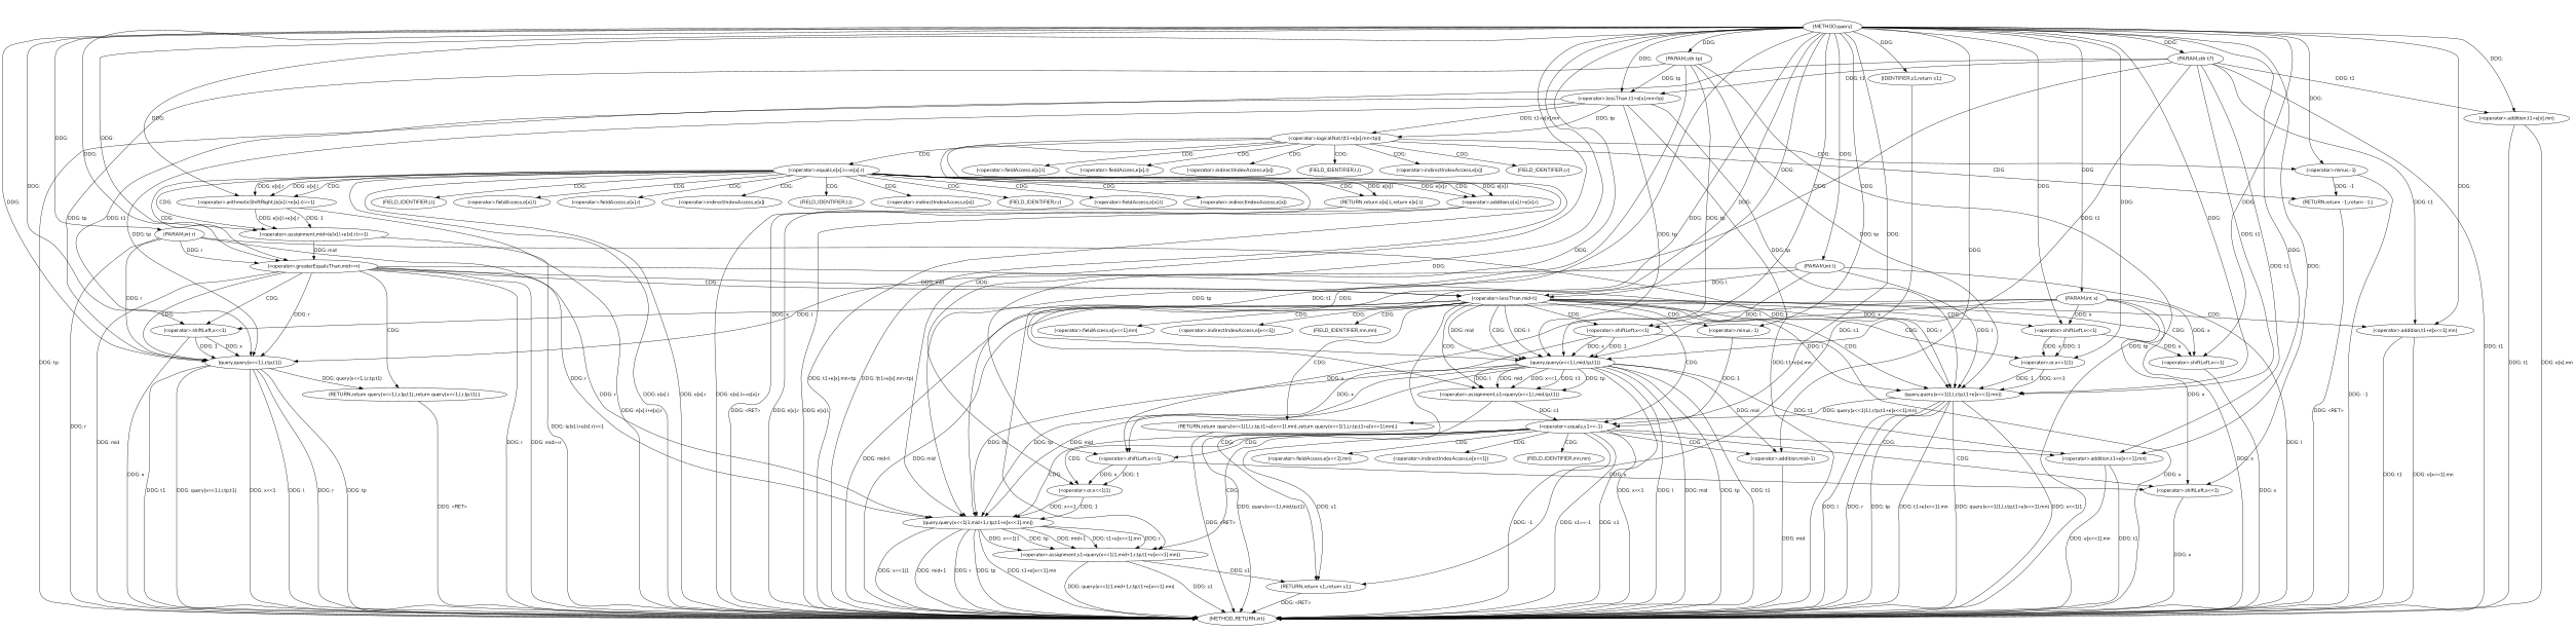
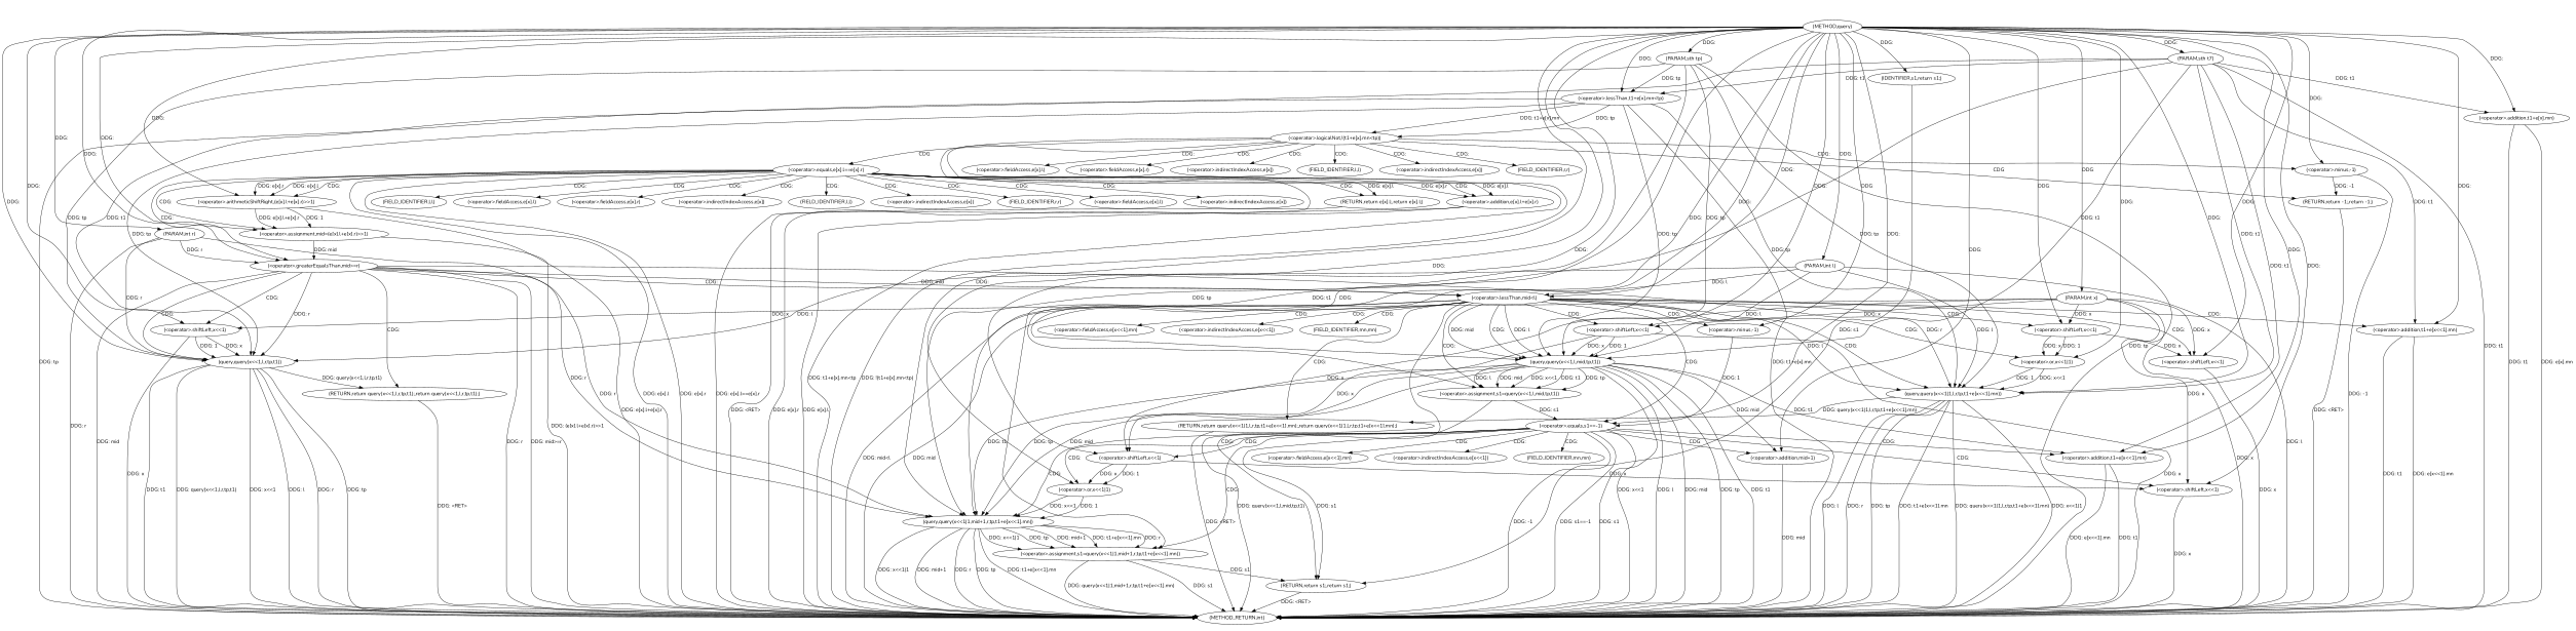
  digraph {
    fontname=Nunito
    node [fontname=Nunito]
    edge [fontname=Nunito]
    n1 [label="(METHOD,query)"]
    n2 [label="(PARAM,int x)"]
    n3 [label="(PARAM,int l)"]
    n4 [label="(PARAM,int r)"]
    n5 [label="(PARAM,sth tp)"]
    n6 [label="(PARAM,sth t7)"]
    n7 [label="(<operator>.assignment,mid=(e[x].l+e[x].r)>>1)"]
    n8 [label="(<operator>.greaterEqualsThan,mid>=r)"]
    n9 [label="(<operator>.minus,-1)"]
    n10 [label="(<operator>.arithmeticShiftRight,(e[x].l+e[x].r)>>1)"]
    n11 [label="(query,query(x<<1,l,r,tp,t1))"]
    n12 [label="(<operator>.lessThan,t1+e[x].mn<tp)"]
    n13 [label="(<operator>.lessThan,mid<l)"]
    n14 [label="(<operator>.addition,t1+e[x].mn)"]
    n15 [label="(<operator>.shiftLeft,x<<1)"]
    n16 [label="(query,query(x<<1|1,l,r,tp,t1+e[x<<1].mn))"]
    n17 [label="(<operator>.assignment,s1=query(x<<1,l,mid,tp,t1))"]
    n18 [label="(<operator>.or,x<<1|1)"]
    n19 [label="(<operator>.addition,t1+e[x<<1].mn)"]
    n20 [label="(<operator>.equals,s1==-1)"]
    n21 [label="(<operator>.assignment,s1=query(x<<1|1,mid+1,r,tp,t1+e[x<<1].mn))"]
    n22 [label="(IDENTIFIER,s1,return s1;)"]
    n23 [label="(<operator>.shiftLeft,x<<1)"]
    n24 [label="(query,query(x<<1,l,mid,tp,t1))"]
    n25 [label="(<operator>.shiftLeft,x<<1)"]
    n26 [label="(<operator>.minus,-1)"]
    n27 [label="(query,query(x<<1|1,mid+1,r,tp,t1+e[x<<1].mn))"]
    n28 [label="(<operator>.shiftLeft,x<<1)"]
    n29 [label="(<operator>.or,x<<1|1)"]
    n30 [label="(<operator>.addition,mid+1)"]
    n31 [label="(<operator>.addition,t1+e[x<<1].mn)"]
    n32 [label="(<operator>.shiftLeft,x<<1)"]
    n33 [label="(<operator>.shiftLeft,x<<1)"]
    n34 [label="(METHOD_RETURN,int)"]
    n35 [label="(RETURN,return query(x<<1,l,r,tp,t1);,return query(x<<1,l,r,tp,t1);)"]
    n36 [label="(RETURN,return -1;,return -1;)"]
    n37 [label="(<operator>.logicalNot,!(t1+e[x].mn<tp))"]
    n38 [label="(RETURN,return query(x<<1|1,l,r,tp,t1+e[x<<1].mn);,return query(x<<1|1,l,r,tp,t1+e[x<<1].mn);)"]
    n39 [label="(RETURN,return s1;,return s1;)"]
    n40 [label="(<operator>.fieldAccess,e[x<<1].mn)"]
    n41 [label="(<operator>.indirectIndexAccess,e[x<<1])"]
    n42 [label="(FIELD_IDENTIFIER,mn,mn)"]
    n43 [label="(<operator>.fieldAccess,e[x<<1].mn)"]
    n44 [label="(<operator>.indirectIndexAccess,e[x<<1])"]
    n45 [label="(FIELD_IDENTIFIER,mn,mn)"]
    n46 [label="(<operator>.equals,e[x].l==e[x].r)"]
    n47 [label="(<operator>.fieldAccess,e[x].l)"]
    n48 [label="(<operator>.fieldAccess,e[x].r)"]
    n49 [label="(<operator>.indirectIndexAccess,e[x])"]
    n50 [label="(FIELD_IDENTIFIER,l,l)"]
    n51 [label="(<operator>.indirectIndexAccess,e[x])"]
    n52 [label="(FIELD_IDENTIFIER,r,r)"]
    n53 [label="(RETURN,return e[x].l;,return e[x].l;)"]
    n54 [label="(<operator>.addition,e[x].l+e[x].r)"]
    n55 [label="(<operator>.fieldAccess,e[x].l)"]
    n56 [label="(<operator>.indirectIndexAccess,e[x])"]
    n57 [label="(FIELD_IDENTIFIER,l,l)"]
    n58 [label="(<operator>.fieldAccess,e[x].l)"]
    n59 [label="(<operator>.fieldAccess,e[x].r)"]
    n60 [label="(<operator>.indirectIndexAccess,e[x])"]
    n61 [label="(FIELD_IDENTIFIER,l,l)"]
    n62 [label="(<operator>.indirectIndexAccess,e[x])"]
    n63 [label="(FIELD_IDENTIFIER,r,r)"]
    n1 -> n2 [label="DDG: "]
    n1 -> n3 [label="DDG: "]
    n1 -> n4 [label="DDG: "]
    n1 -> n5 [label="DDG: "]
    n1 -> n6 [label="DDG: "]
    n1 -> n7 [label="DDG: "]
    n1 -> n8 [label="DDG: "]
    n1 -> n9 [label="DDG: "]
    n1 -> n10 [label="DDG: "]
    n1 -> n11 [label="DDG: "]
    n1 -> n12 [label="DDG: "]
    n1 -> n13 [label="DDG: "]
    n1 -> n14 [label="DDG: "]
    n1 -> n15 [label="DDG: "]
    n1 -> n16 [label="DDG: "]
    n1 -> n17 [label="DDG: "]
    n1 -> n18 [label="DDG: "]
    n1 -> n19 [label="DDG: "]
    n1 -> n20 [label="DDG: "]
    n1 -> n21 [label="DDG: "]
    n1 -> n22 [label="DDG: "]
    n1 -> n23 [label="DDG: "]
    n1 -> n24 [label="DDG: "]
    n1 -> n25 [label="DDG: "]
    n1 -> n26 [label="DDG: "]
    n1 -> n27 [label="DDG: "]
    n1 -> n28 [label="DDG: "]
    n1 -> n29 [label="DDG: "]
    n1 -> n30 [label="DDG: "]
    n1 -> n31 [label="DDG: "]
    n1 -> n32 [label="DDG: "]
    n1 -> n33 [label="DDG: "]
    n2 -> n15 [label="DDG: x"]
    n2 -> n23 [label="DDG: x"]
    n2 -> n25 [label="DDG: x"]
    n2 -> n28 [label="DDG: x"]
    n2 -> n32 [label="DDG: x"]
    n2 -> n33 [label="DDG: x"]
    n2 -> n34 [label="DDG: x"]
    n3 -> n11 [label="DDG: l"]
    n3 -> n13 [label="DDG: l"]
    n3 -> n16 [label="DDG: l"]
    n3 -> n24 [label="DDG: l"]
    n3 -> n34 [label="DDG: l"]
    n4 -> n8 [label="DDG: r"]
    n4 -> n11 [label="DDG: r"]
-   n4 -> n16 [label="DDG: r"]
    n4 -> n27 [label="DDG: r"]
    n4 -> n34 [label="DDG: r"]
    n5 -> n11 [label="DDG: tp"]
    n5 -> n12 [label="DDG: tp"]
    n5 -> n16 [label="DDG: tp"]
    n5 -> n24 [label="DDG: tp"]
    n5 -> n27 [label="DDG: tp"]
    n5 -> n34 [label="DDG: tp"]
    n6 -> n11 [label="DDG: t1"]
    n6 -> n12 [label="DDG: t1"]
    n6 -> n14 [label="DDG: t1"]
    n6 -> n16 [label="DDG: t1"]
    n6 -> n19 [label="DDG: t1"]
    n6 -> n24 [label="DDG: t1"]
    n6 -> n27 [label="DDG: t1"]
    n6 -> n31 [label="DDG: t1"]
    n6 -> n34 [label="DDG: t1"]
    n7 -> n8 [label="DDG: mid"]
    n7 -> n34 [label="DDG: (e[x].l+e[x].r)>>1"]
    n8 -> n11 [label="DDG: r"]
    n8 -> n11 [label="CDG: "]
    n8 -> n13 [label="DDG: mid"]
    n8 -> n13 [label="CDG: "]
    n8 -> n15 [label="CDG: "]
    n8 -> n16 [label="DDG: r"]
    n8 -> n27 [label="DDG: r"]
    n8 -> n34 [label="DDG: mid"]
    n8 -> n34 [label="DDG: r"]
    n8 -> n34 [label="DDG: mid>=r"]
    n8 -> n35 [label="CDG: "]
    n9 -> n34 [label="DDG: -1"]
    n9 -> n36 [label="DDG: -1"]
    n10 -> n7 [label="DDG: 1"]
    n10 -> n7 [label="DDG: e[x].l+e[x].r"]
    n10 -> n34 [label="DDG: e[x].l+e[x].r"]
    n11 -> n34 [label="DDG: x<<1"]
    n11 -> n34 [label="DDG: l"]
    n11 -> n34 [label="DDG: r"]
    n11 -> n34 [label="DDG: tp"]
    n11 -> n34 [label="DDG: t1"]
    n11 -> n34 [label="DDG: query(x<<1,l,r,tp,t1)"]
    n11 -> n35 [label="DDG: query(x<<1,l,r,tp,t1)"]
    n12 -> n11 [label="DDG: tp"]
    n12 -> n16 [label="DDG: tp"]
    n12 -> n24 [label="DDG: tp"]
    n12 -> n34 [label="DDG: t1+e[x].mn"]
    n12 -> n34 [label="DDG: tp"]
    n12 -> n37 [label="DDG: t1+e[x].mn"]
    n12 -> n37 [label="DDG: tp"]
    n13 -> n16 [label="DDG: l"]
    n13 -> n16 [label="CDG: "]
    n13 -> n17 [label="CDG: "]
    n13 -> n18 [label="CDG: "]
    n13 -> n19 [label="CDG: "]
    n13 -> n20 [label="CDG: "]
    n13 -> n23 [label="CDG: "]
    n13 -> n24 [label="DDG: l"]
    n13 -> n24 [label="DDG: mid"]
    n13 -> n24 [label="CDG: "]
    n13 -> n25 [label="CDG: "]
    n13 -> n26 [label="CDG: "]
    n13 -> n28 [label="CDG: "]
    n13 -> n34 [label="DDG: mid"]
    n13 -> n34 [label="DDG: mid<l"]
    n13 -> n38 [label="CDG: "]
    n13 -> n39 [label="CDG: "]
    n13 -> n40 [label="CDG: "]
    n13 -> n41 [label="CDG: "]
    n13 -> n42 [label="CDG: "]
    n14 -> n34 [label="DDG: t1"]
    n14 -> n34 [label="DDG: e[x].mn"]
    n15 -> n11 [label="DDG: 1"]
    n15 -> n11 [label="DDG: x"]
    n15 -> n34 [label="DDG: x"]
    n16 -> n34 [label="DDG: x<<1|1"]
    n16 -> n34 [label="DDG: l"]
    n16 -> n34 [label="DDG: r"]
    n16 -> n34 [label="DDG: tp"]
    n16 -> n34 [label="DDG: t1+e[x<<1].mn"]
    n16 -> n34 [label="DDG: query(x<<1|1,l,r,tp,t1+e[x<<1].mn)"]
    n16 -> n38 [label="DDG: query(x<<1|1,l,r,tp,t1+e[x<<1].mn)"]
    n17 -> n20 [label="DDG: s1"]
    n17 -> n34 [label="DDG: query(x<<1,l,mid,tp,t1)"]
    n18 -> n16 [label="DDG: 1"]
    n18 -> n16 [label="DDG: x<<1"]
    n19 -> n34 [label="DDG: t1"]
    n19 -> n34 [label="DDG: e[x<<1].mn"]
    n20 -> n21 [label="CDG: "]
    n20 -> n27 [label="CDG: "]
    n20 -> n29 [label="CDG: "]
    n20 -> n30 [label="CDG: "]
    n20 -> n31 [label="CDG: "]
    n20 -> n32 [label="CDG: "]
    n20 -> n33 [label="CDG: "]
    n20 -> n34 [label="DDG: s1"]
    n20 -> n34 [label="DDG: -1"]
    n20 -> n34 [label="DDG: s1==-1"]
    n20 -> n39 [label="DDG: s1"]
    n20 -> n43 [label="CDG: "]
    n20 -> n44 [label="CDG: "]
    n20 -> n45 [label="CDG: "]
    n21 -> n34 [label="DDG: s1"]
    n21 -> n34 [label="DDG: query(x<<1|1,mid+1,r,tp,t1+e[x<<1].mn)"]
    n21 -> n39 [label="DDG: s1"]
    n22 -> n39 [label="DDG: s1"]
    n23 -> n18 [label="DDG: x"]
    n23 -> n18 [label="DDG: 1"]
    n23 -> n28 [label="DDG: x"]
    n24 -> n17 [label="DDG: tp"]
    n24 -> n17 [label="DDG: l"]
    n24 -> n17 [label="DDG: mid"]
    n24 -> n17 [label="DDG: x<<1"]
    n24 -> n17 [label="DDG: t1"]
    n24 -> n27 [label="DDG: tp"]
    n24 -> n27 [label="DDG: mid"]
    n24 -> n27 [label="DDG: t1"]
    n24 -> n30 [label="DDG: mid"]
    n24 -> n31 [label="DDG: t1"]
    n24 -> n34 [label="DDG: x<<1"]
    n24 -> n34 [label="DDG: l"]
    n24 -> n34 [label="DDG: mid"]
    n24 -> n34 [label="DDG: tp"]
    n24 -> n34 [label="DDG: t1"]
    n25 -> n24 [label="DDG: x"]
    n25 -> n24 [label="DDG: 1"]
    n25 -> n32 [label="DDG: x"]
    n25 -> n34 [label="DDG: x"]
    n26 -> n20 [label="DDG: 1"]
    n27 -> n21 [label="DDG: tp"]
    n27 -> n21 [label="DDG: mid+1"]
    n27 -> n21 [label="DDG: t1+e[x<<1].mn"]
    n27 -> n21 [label="DDG: r"]
    n27 -> n21 [label="DDG: x<<1|1"]
    n27 -> n34 [label="DDG: x<<1|1"]
    n27 -> n34 [label="DDG: mid+1"]
    n27 -> n34 [label="DDG: r"]
    n27 -> n34 [label="DDG: tp"]
    n27 -> n34 [label="DDG: t1+e[x<<1].mn"]
    n28 -> n34 [label="DDG: x"]
    n29 -> n27 [label="DDG: x<<1"]
    n29 -> n27 [label="DDG: 1"]
    n30 -> n34 [label="DDG: mid"]
    n31 -> n34 [label="DDG: t1"]
    n31 -> n34 [label="DDG: e[x<<1].mn"]
    n32 -> n29 [label="DDG: x"]
    n32 -> n29 [label="DDG: 1"]
    n32 -> n33 [label="DDG: x"]
    n33 -> n34 [label="DDG: x"]
    n35 -> n34 [label="DDG: <RET>"]
    n36 -> n34 [label="DDG: <RET>"]
    n37 -> n9 [label="CDG: "]
    n37 -> n34 [label="DDG: t1+e[x].mn<tp"]
    n37 -> n34 [label="DDG: !(t1+e[x].mn<tp)"]
    n37 -> n36 [label="CDG: "]
    n37 -> n46 [label="CDG: "]
    n37 -> n47 [label="CDG: "]
    n37 -> n48 [label="CDG: "]
    n37 -> n49 [label="CDG: "]
    n37 -> n50 [label="CDG: "]
    n37 -> n51 [label="CDG: "]
    n37 -> n52 [label="CDG: "]
    n38 -> n34 [label="DDG: <RET>"]
    n39 -> n34 [label="DDG: <RET>"]
    n46 -> n7 [label="CDG: "]
    n46 -> n8 [label="CDG: "]
    n46 -> n10 [label="DDG: e[x].r"]
    n46 -> n10 [label="DDG: e[x].l"]
    n46 -> n10 [label="CDG: "]
    n46 -> n34 [label="DDG: e[x].l"]
    n46 -> n34 [label="DDG: e[x].r"]
    n46 -> n34 [label="DDG: e[x].l==e[x].r"]
    n46 -> n53 [label="DDG: e[x].l"]
    n46 -> n53 [label="CDG: "]
    n46 -> n54 [label="DDG: e[x].l"]
    n46 -> n54 [label="DDG: e[x].r"]
    n46 -> n54 [label="CDG: "]
    n46 -> n55 [label="CDG: "]
    n46 -> n56 [label="CDG: "]
    n46 -> n57 [label="CDG: "]
    n46 -> n58 [label="CDG: "]
    n46 -> n59 [label="CDG: "]
    n46 -> n60 [label="CDG: "]
    n46 -> n61 [label="CDG: "]
    n46 -> n62 [label="CDG: "]
    n46 -> n63 [label="CDG: "]
    n53 -> n34 [label="DDG: <RET>"]
    n54 -> n34 [label="DDG: e[x].l"]
    n54 -> n34 [label="DDG: e[x].r"]
  }
